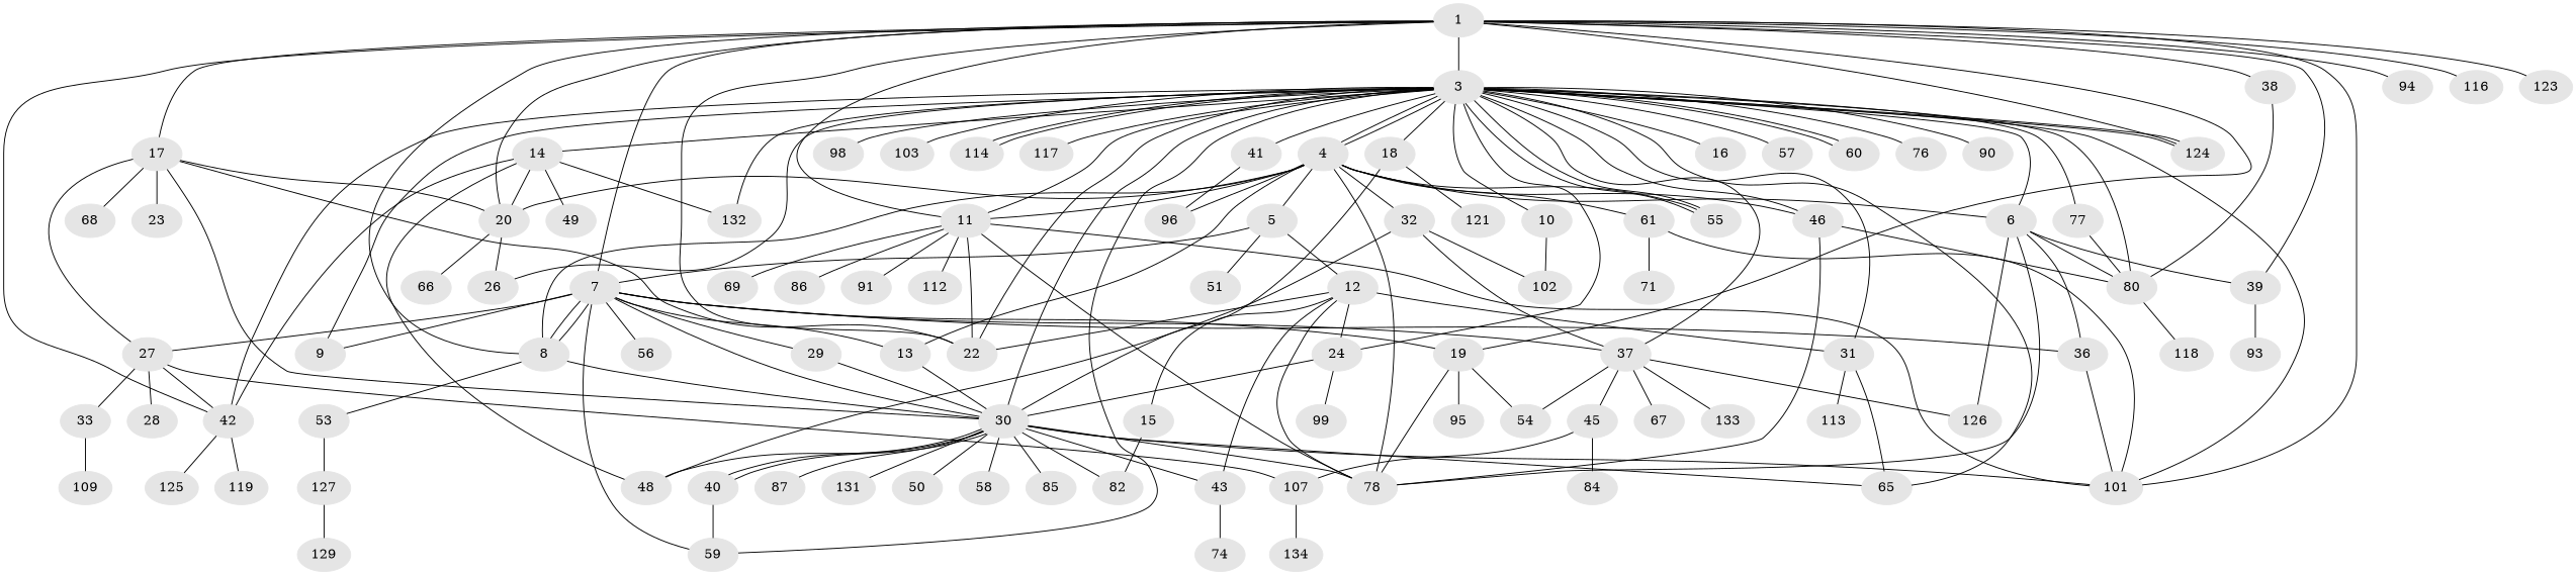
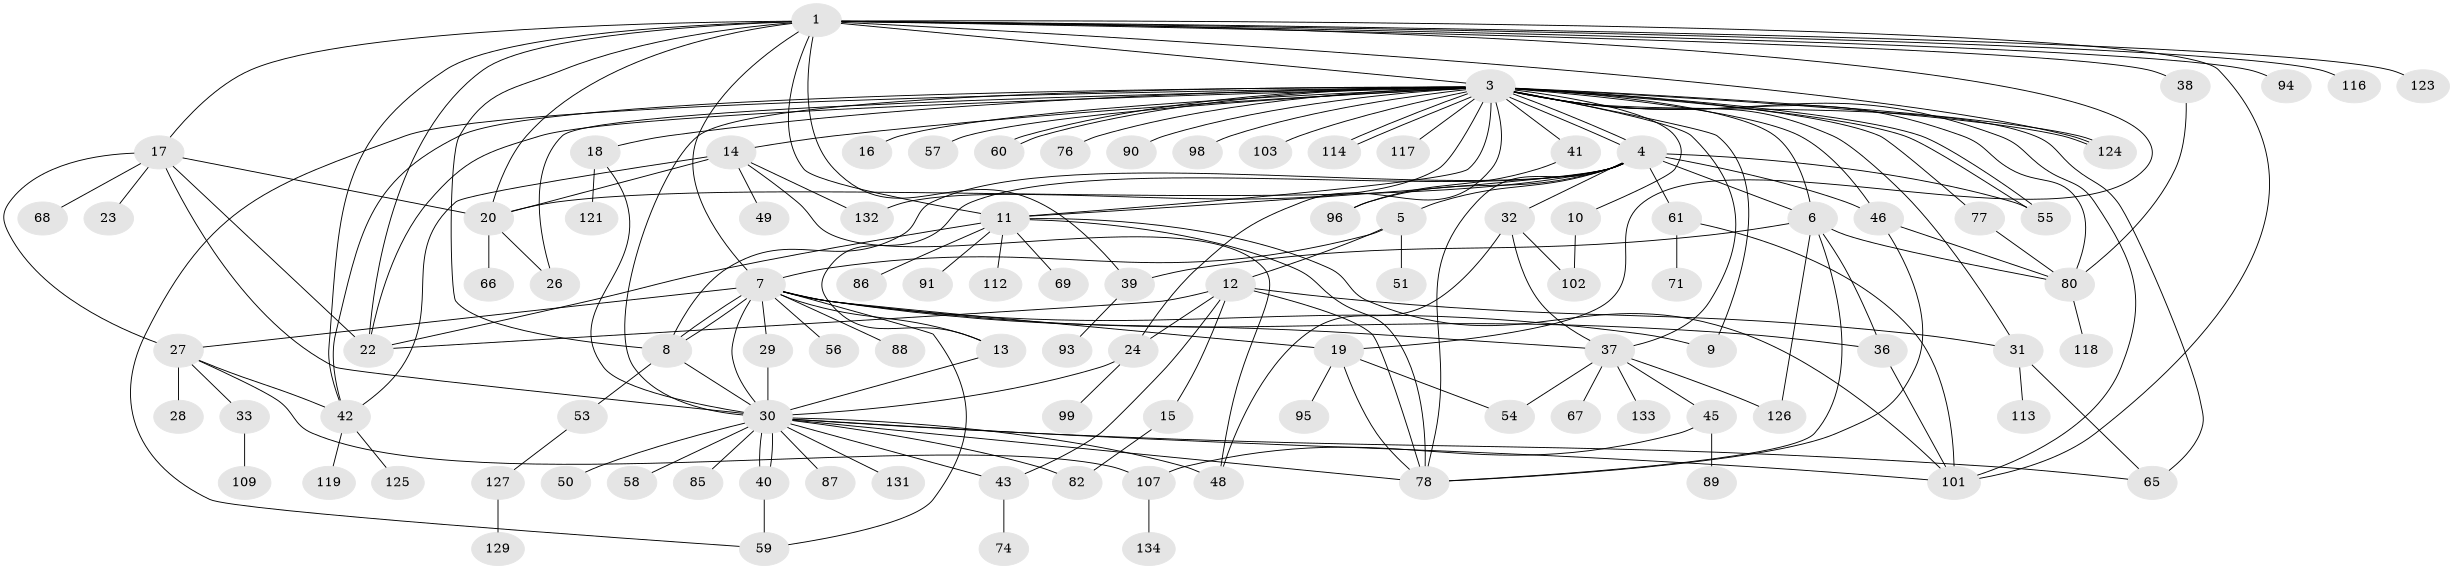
  graph {
    node [color=gray90 style=filled]
    1 [super="+2"]
    3 [super="+81"]
    7 [super="+52"]
    8 [super="+111"]
    11 [super="+21"]
    17 [super="+23"]
    19 [super="+83"]
    20 [super="+89"]
    22
    38
    39
    42 [super="+47"]
    94
    101 [super="+122"]
    116
    123
    124 [super="+130"]
    4 [super="+34"]
    6 [super="+128"]
    9 [super="+104"]
    10 [super="+100"]
    14 [super="+35"]
    16
    18
    24 [super="+110"]
    26
    30 [super="+108"]
    31 [super="+79"]
    37 [super="+64"]
    41
    46 [super="+62"]
    55 [super="+73"]
    57
    59
    60
    65
    76
    77 [super="+97"]
    80 [super="+105"]
    90
    98
    103
    114
    117
    132
    13
    36
    27 [super="+106"]
    29
    56
+   88
    53
    78 [super="+135"]
    69
    86
    91
    112
    n58 [label=23]
    68
    54
    95
    66
    93
    119
    125
    5 [super="+72"]
    32 [super="+92"]
    61
    96 [super="+120"]
    126
    102
    48
    49
    121
    99
    43
    82
    40 [super="+44"]
    50
    58
    85
    87
    131
    113
    45 [super="+75"]
    67
    133
    118
    12 [super="+70"]
    51
    71
    15
    28
    33 [super="+115"]
    107
    127
    74
    109
    134
-   84
+   84 [label=89]
    129
    1 -- 3
    1 -- 7
    1 -- 8
    1 -- 11
    1 -- 17
    1 -- 19
    1 -- 20
    1 -- 22 [weight=2]
    1 -- 38
    1 -- 39
    1 -- 42
    1 -- 94
    1 -- 101
    1 -- 116
    1 -- 123
    1 -- 124
    3 -- 11
    3 -- 22
    3 -- 42
    3 -- 101
    3 -- 124 [weight=2]
    3 -- 124
    3 -- 4
    3 -- 4
    3 -- 6
    3 -- 9 [weight=2]
    3 -- 10
    3 -- 14
    3 -- 16
    3 -- 18
    3 -- 24
    3 -- 26
    3 -- 30
    3 -- 31
    3 -- 37
    3 -- 41
    3 -- 46
    3 -- 55
    3 -- 55
    3 -- 57
    3 -- 59
    3 -- 60
    3 -- 60
    3 -- 65
    3 -- 76
    3 -- 77
    3 -- 80
    3 -- 90
    3 -- 98
    3 -- 103
    3 -- 114
    3 -- 114
    3 -- 117
    3 -- 132
    7 -- 8
    7 -- 8
    7 -- 19
    7 -- 9
    7 -- 30
    7 -- 37
    7 -- 59
    7 -- 13
    7 -- 36
    7 -- 27
    7 -- 29
    7 -- 56
+   7 -- 88
    8 -- 30
    8 -- 53
    11 -- 22
    11 -- 101
    11 -- 78
    11 -- 69
    11 -- 86
    11 -- 91
    11 -- 112
    17 -- 20
    17 -- 22
    17 -- 30
    17 -- 27
    17 -- n58
    17 -- 68
    19 -- 78
    19 -- 54
    19 -- 95
    20 -- 26
    20 -- 66
    38 -- 80
    39 -- 93
    42 -- 119
    42 -- 125
    4 -- 8
    4 -- 11
    4 -- 20
    4 -- 6
    4 -- 46
    4 -- 55
    4 -- 13
    4 -- 78
    4 -- 5
    4 -- 32
    4 -- 61
    4 -- 96
    6 -- 39
    6 -- 80
    6 -- 36
    6 -- 78
    6 -- 126
    10 -- 102
    14 -- 20
    14 -- 42
    14 -- 132
    14 -- 48
    14 -- 49
    18 -- 30
    18 -- 121
    24 -- 30
    24 -- 99
    30 -- 101
    30 -- 65
    30 -- 78
    30 -- 48
    30 -- 43
    30 -- 82
    30 -- 40
    30 -- 40
    30 -- 50
    30 -- 58
    30 -- 85
    30 -- 87
    30 -- 131
    31 -- 65
    31 -- 113
    37 -- 54
    37 -- 126
    37 -- 45
    37 -- 67
    37 -- 133
    41 -- 96
    46 -- 80
    46 -- 78
    77 -- 80
    80 -- 118
    13 -- 30
    36 -- 101
    27 -- 42
    27 -- 28
    27 -- 33
    27 -- 107
    29 -- 30
    53 -- 127
    5 -- 7
    5 -- 12
    5 -- 51
    32 -- 37
    32 -- 102
    32 -- 48
    61 -- 101
    61 -- 71
    43 -- 74
    40 -- 59
    45 -- 107
    45 -- 84
    12 -- 22
    12 -- 24
    12 -- 31
    12 -- 78
    12 -- 43
    12 -- 15
    15 -- 82
    33 -- 109
    107 -- 134
    127 -- 129
  }
